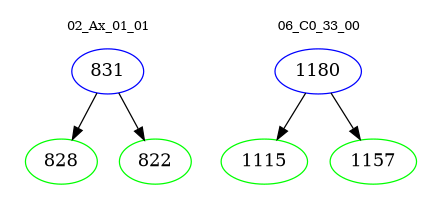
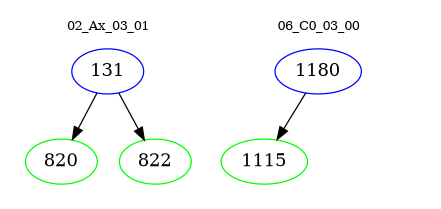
  digraph {
    node [color=green]
    edge [color=black]
-   n1 [color=blue label=831]
-   n2 [label=828]
+   n1 [color=blue label=131]
+   n2 [label=820]
    n3 [label=822]
    n4 [color=blue label=1180]
    n5 [label=1115]
-   n6 [label=1157]
    subgraph cluster_1 {
      color=white
      fontsize=10
-     label="02_Ax_01_01"
+     label="02_Ax_03_01"
      n1
      n2
      n3
    }
    subgraph cluster_2 {
      color=white
      fontsize=10
-     label="06_C0_33_00"
+     label="06_C0_03_00"
      n4
      n5
-     n6
    }
    n1 -> n2
    n1 -> n3
    n4 -> n5
-   n4 -> n6
  }
